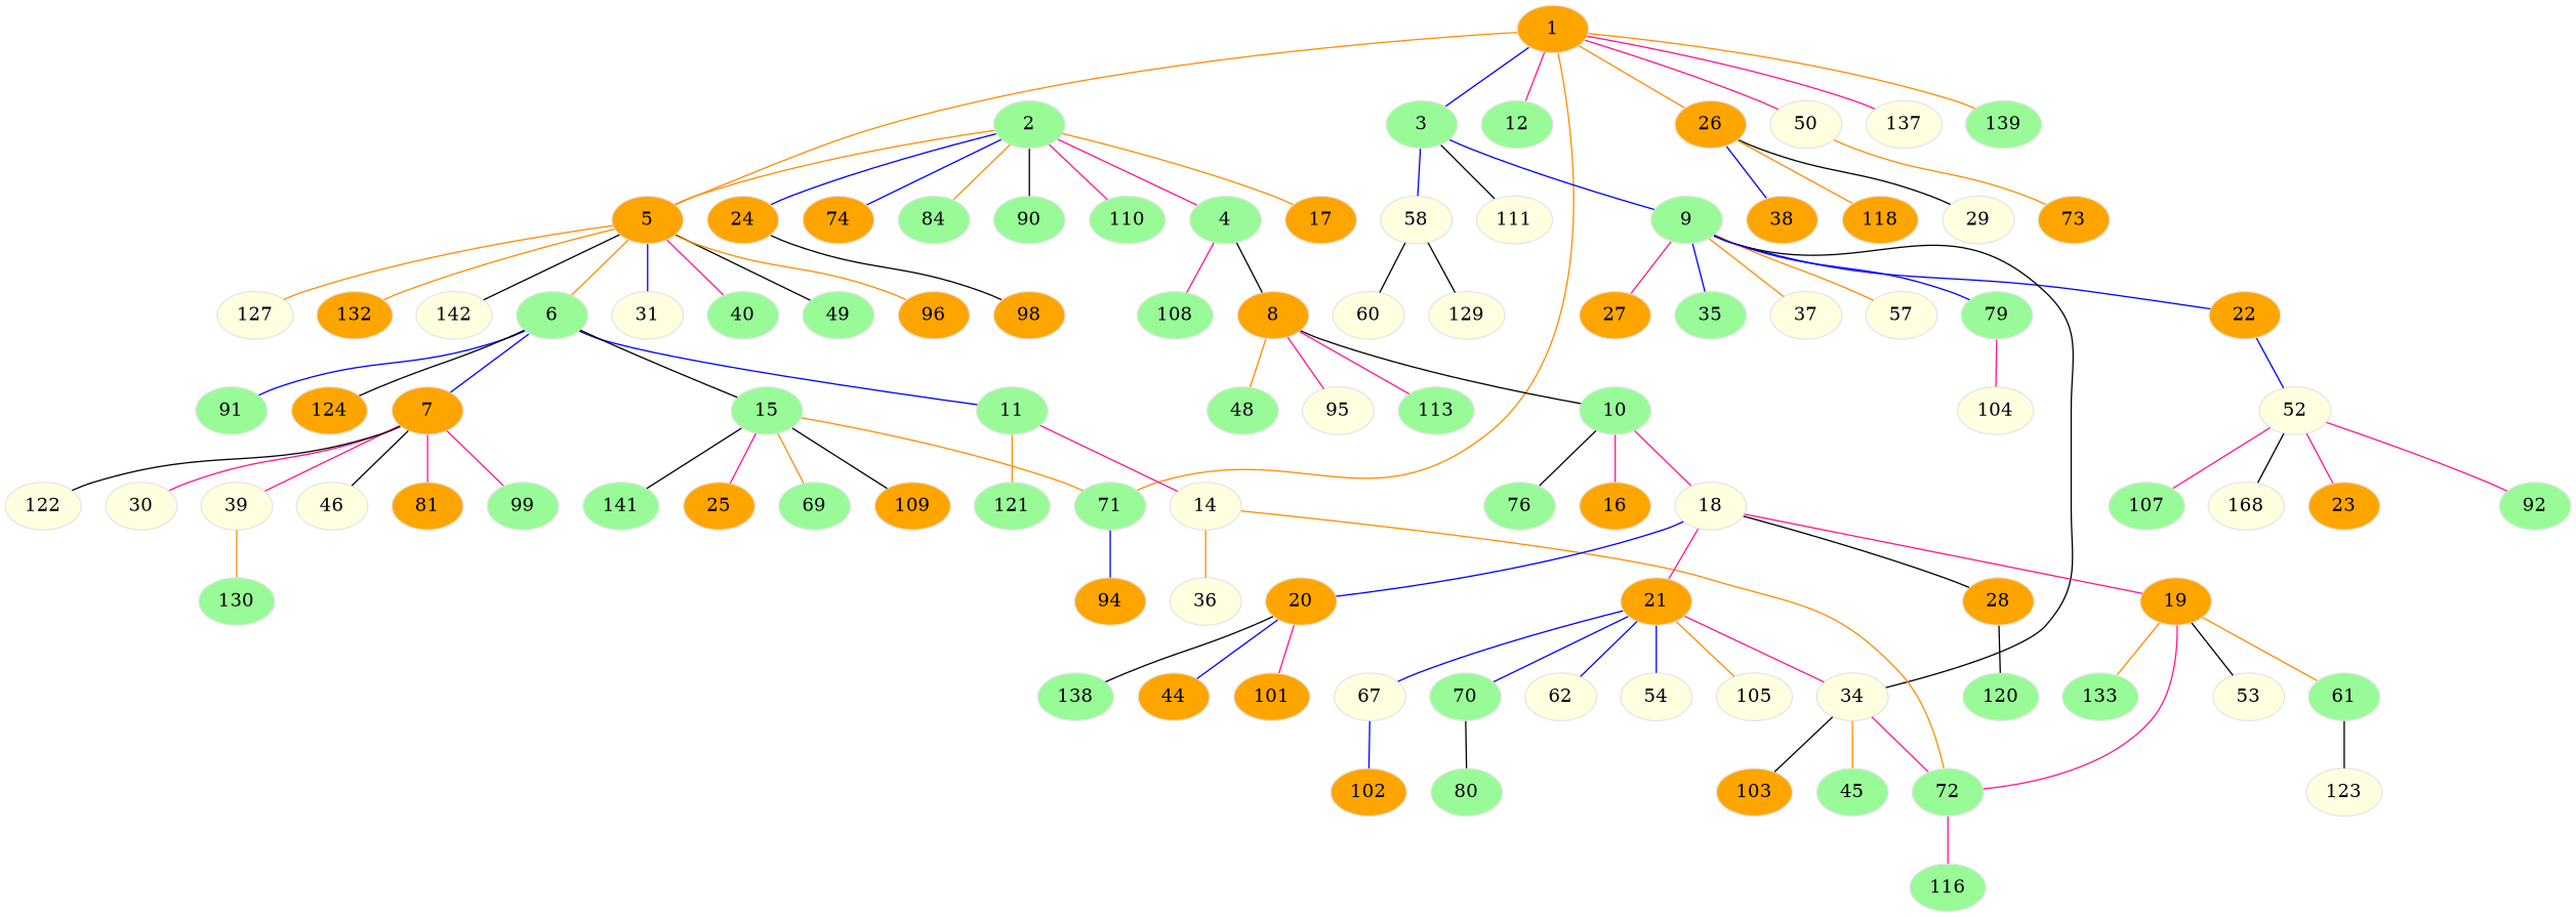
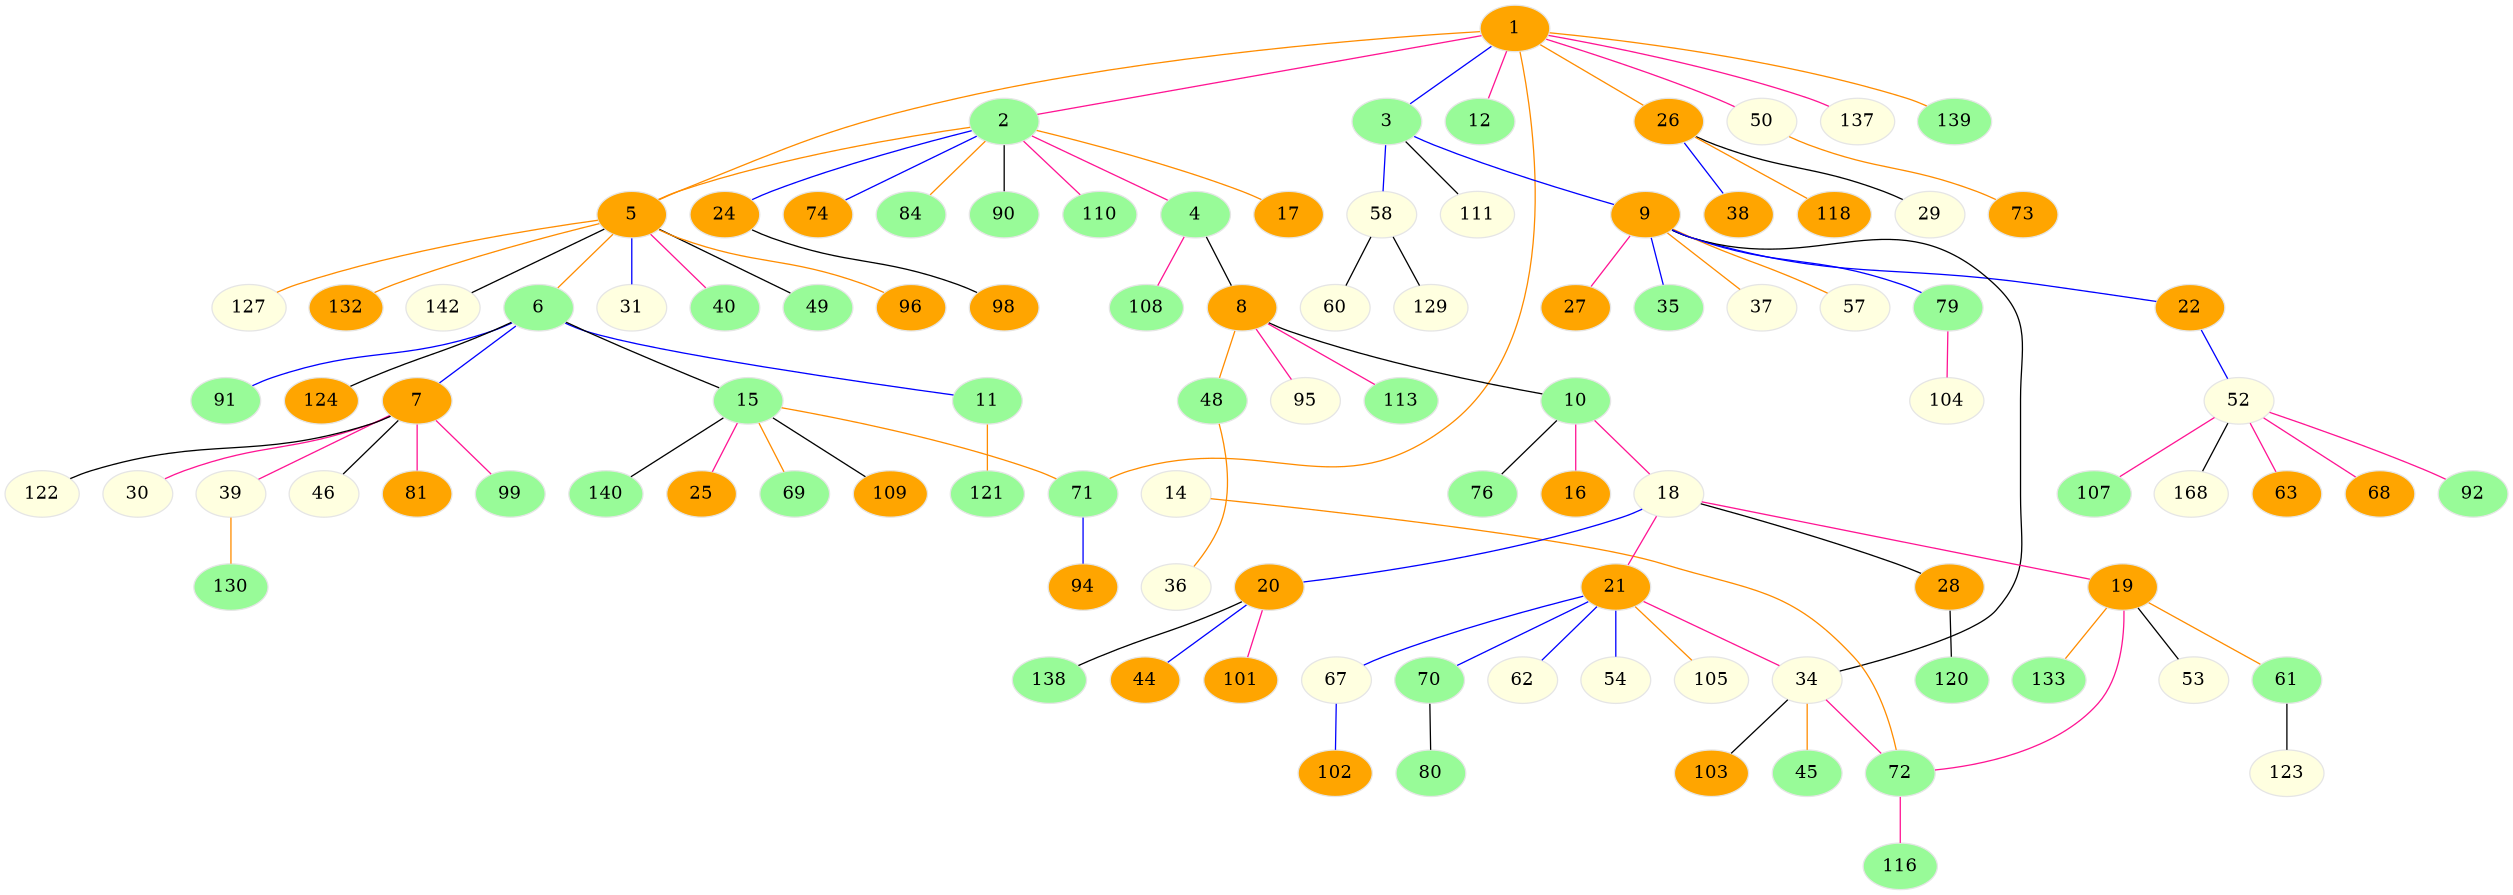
  graph {
    node [color=gray90 fillcolor=palegreen style=filled]
    edge [color=deeppink]
    1 [fillcolor=orange super="+23"]
    2 [super="+55"]
    3 [super="+136"]
    5 [fillcolor=orange super="+82"]
    12
    26 [fillcolor=orange super="+100"]
    50 [fillcolor=lightyellow super="+59"]
    71 [super="+77"]
    137 [fillcolor=lightyellow]
    139
    4 [super="+88"]
    17 [fillcolor=orange super="+47"]
    24 [fillcolor=orange super="+33"]
    74 [fillcolor=orange]
    84
    90
    110
-   9 [super="+13"]
+   9 [fillcolor=orange super="+13"]
    58 [fillcolor=lightyellow super="+87"]
    111 [fillcolor=lightyellow]
    6 [super="+106"]
    31 [fillcolor=lightyellow]
    40
    49 [super="+86"]
    96 [fillcolor=orange]
    127 [fillcolor=lightyellow]
    132 [fillcolor=orange]
    142 [fillcolor=lightyellow]
    29 [fillcolor=lightyellow]
    38 [fillcolor=orange super="+66"]
    118 [fillcolor=orange]
    73 [fillcolor=orange]
    94 [fillcolor=orange]
    8 [fillcolor=orange super="+65"]
    108
    98 [fillcolor=orange]
    22 [fillcolor=orange super="+115"]
    27 [fillcolor=orange super="+78"]
    34 [fillcolor=lightyellow super="+51"]
    35
    37 [fillcolor=lightyellow]
    57 [fillcolor=lightyellow super="+140"]
    79
    60 [fillcolor=lightyellow]
    129 [fillcolor=lightyellow]
    10 [super="+75"]
    48
    95 [fillcolor=lightyellow super="+143"]
    113
    7 [fillcolor=orange super="+56"]
    11 [super="+114"]
    15 [super="+32"]
    91 [super="+125"]
    124 [fillcolor=orange]
    30 [fillcolor=lightyellow]
    39 [fillcolor=lightyellow super="+85"]
    46 [fillcolor=lightyellow super="+131"]
    81 [fillcolor=orange]
    99
    122 [fillcolor=lightyellow super="+135"]
    14 [fillcolor=lightyellow super="+93"]
    121
    25 [fillcolor=orange]
    69
    109 [fillcolor=orange super="+119"]
-   141
+   141 [label=140]
    130
    16 [fillcolor=orange super="+126"]
    18 [fillcolor=lightyellow super="+64"]
    76
    52 [fillcolor=lightyellow super="+134"]
    72 [super="+97"]
    45
    103 [fillcolor=orange]
    104 [fillcolor=lightyellow]
    19 [fillcolor=orange super="+43"]
    20 [fillcolor=orange super="+89"]
    21 [fillcolor=orange super="+41"]
    28 [fillcolor=orange super="+42"]
    36 [fillcolor=lightyellow]
    116
    53 [fillcolor=lightyellow]
    61 [super="+83"]
    133
    44 [fillcolor=orange]
    101 [fillcolor=orange super="+112"]
    138
    54 [fillcolor=lightyellow]
    62 [fillcolor=lightyellow super="+117"]
    67 [fillcolor=lightyellow]
    70
    105 [fillcolor=lightyellow]
    120
    123 [fillcolor=lightyellow]
    102 [fillcolor=orange]
    80
-   63 [fillcolor=orange label=23]
+   63 [fillcolor=orange]
+   68 [fillcolor=orange]
    92
    107
    n101 [fillcolor=lightyellow label=168]
+   1 -- 2
    1 -- 3 [color=blue]
    1 -- 5 [color=darkorange weight=2]
    1 -- 12
    1 -- 26 [color=darkorange]
    1 -- 50
    1 -- 71 [color=darkorange]
    1 -- 137
    1 -- 139 [color=darkorange]
    2 -- 5 [color=darkorange]
    2 -- 4
    2 -- 17 [color=darkorange]
    2 -- 24 [color=blue]
    2 -- 74 [color=blue]
    2 -- 84 [color=darkorange]
    2 -- 90 [color=black]
    2 -- 110
    3 -- 9 [color=blue]
    3 -- 58 [color=blue]
    3 -- 111 [color=black]
    5 -- 6 [color=darkorange]
    5 -- 31 [color=blue]
    5 -- 40
    5 -- 49 [color=black]
    5 -- 96 [color=darkorange]
    5 -- 127 [color=darkorange]
    5 -- 132 [color=darkorange]
    5 -- 142 [color=black]
    26 -- 29 [color=black]
    26 -- 38 [color=blue]
    26 -- 118 [color=darkorange]
    50 -- 73 [color=darkorange]
    71 -- 94 [color=blue]
    4 -- 8 [color=black]
    4 -- 108
    24 -- 98 [color=black]
    9 -- 22 [color=blue]
    9 -- 27
    9 -- 34 [color=black]
    9 -- 35 [color=blue]
    9 -- 37 [color=darkorange]
    9 -- 57 [color=darkorange]
    9 -- 79 [color=blue]
    58 -- 60 [color=black]
    58 -- 129 [color=black]
    6 -- 7 [color=blue]
    6 -- 11 [color=blue]
    6 -- 15 [color=black]
    6 -- 91 [color=blue]
    6 -- 124 [color=black]
    8 -- 10 [color=black]
    8 -- 48 [color=darkorange]
    8 -- 95
    8 -- 113
    22 -- 52 [color=blue]
    34 -- 72
    34 -- 45 [color=darkorange]
    34 -- 103 [color=black]
    79 -- 104
    10 -- 16
    10 -- 18
    10 -- 76 [color=black]
    7 -- 30
    7 -- 39
    7 -- 46 [color=black]
    7 -- 81
    7 -- 99
    7 -- 122 [color=black]
-   11 -- 14
    11 -- 121 [color=darkorange]
    15 -- 71 [color=darkorange]
    15 -- 25
    15 -- 69 [color=darkorange]
    15 -- 109 [color=black]
    15 -- 141 [color=black]
    39 -- 130 [color=darkorange]
    14 -- 72 [color=darkorange]
-   14 -- 36 [color=darkorange]
+   48 -- 36 [color=darkorange]
    18 -- 19
    18 -- 20 [color=blue]
    18 -- 21
    18 -- 28 [color=black]
    52 -- 63
+   52 -- 68
    52 -- 92
    52 -- 107
    52 -- n101 [color=black]
    72 -- 116
    19 -- 72
    19 -- 53 [color=black]
    19 -- 61 [color=darkorange]
    19 -- 133 [color=darkorange]
    20 -- 44 [color=blue]
    20 -- 101
    20 -- 138 [color=black]
    21 -- 34
    21 -- 54 [color=blue]
    21 -- 62 [color=blue]
    21 -- 67 [color=blue]
    21 -- 70 [color=blue]
    21 -- 105 [color=darkorange]
    28 -- 120 [color=black]
    61 -- 123 [color=black]
    67 -- 102 [color=blue]
    70 -- 80 [color=black]
  }
